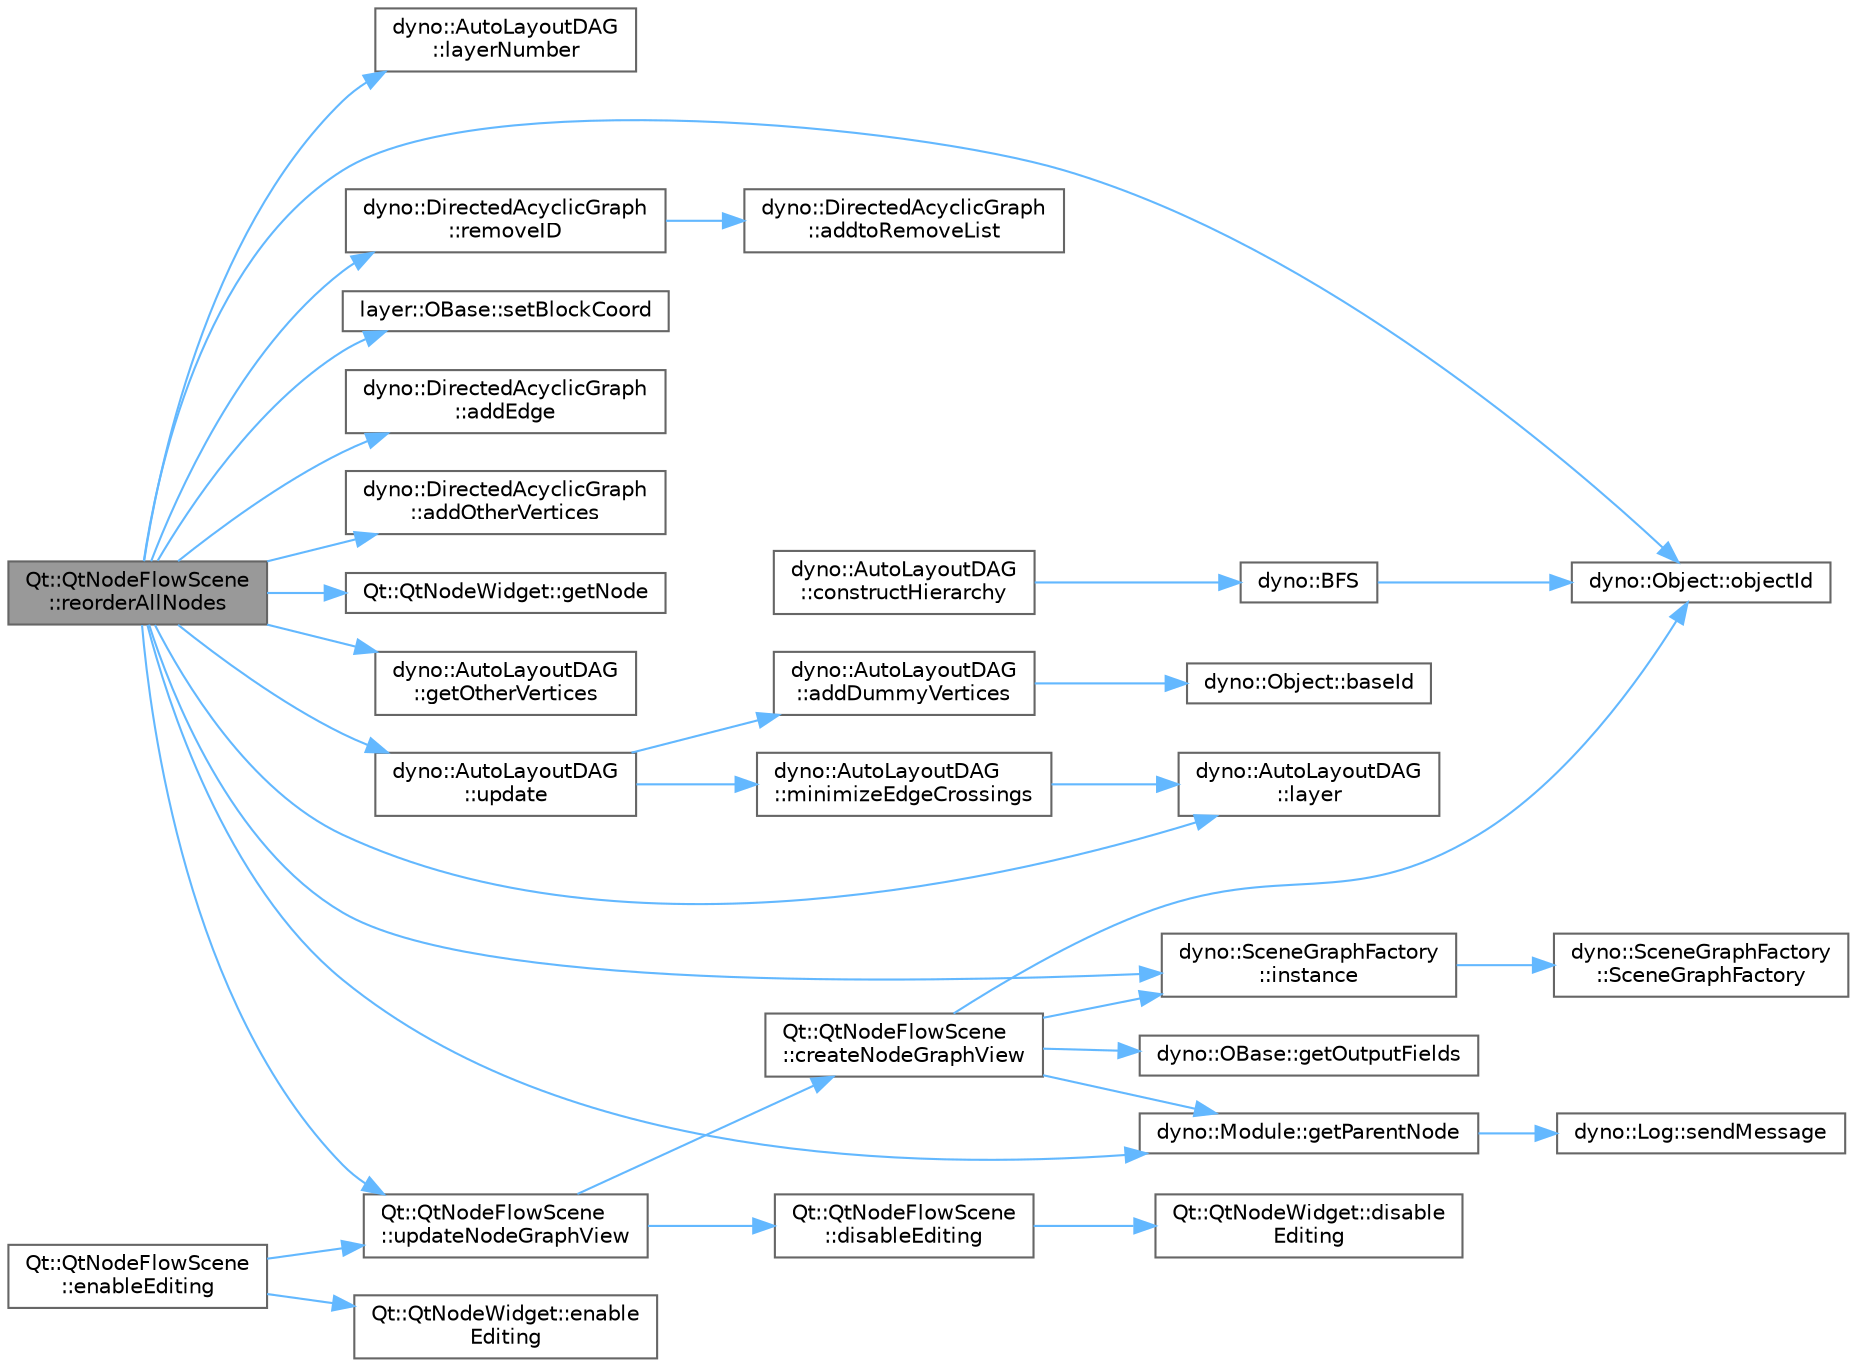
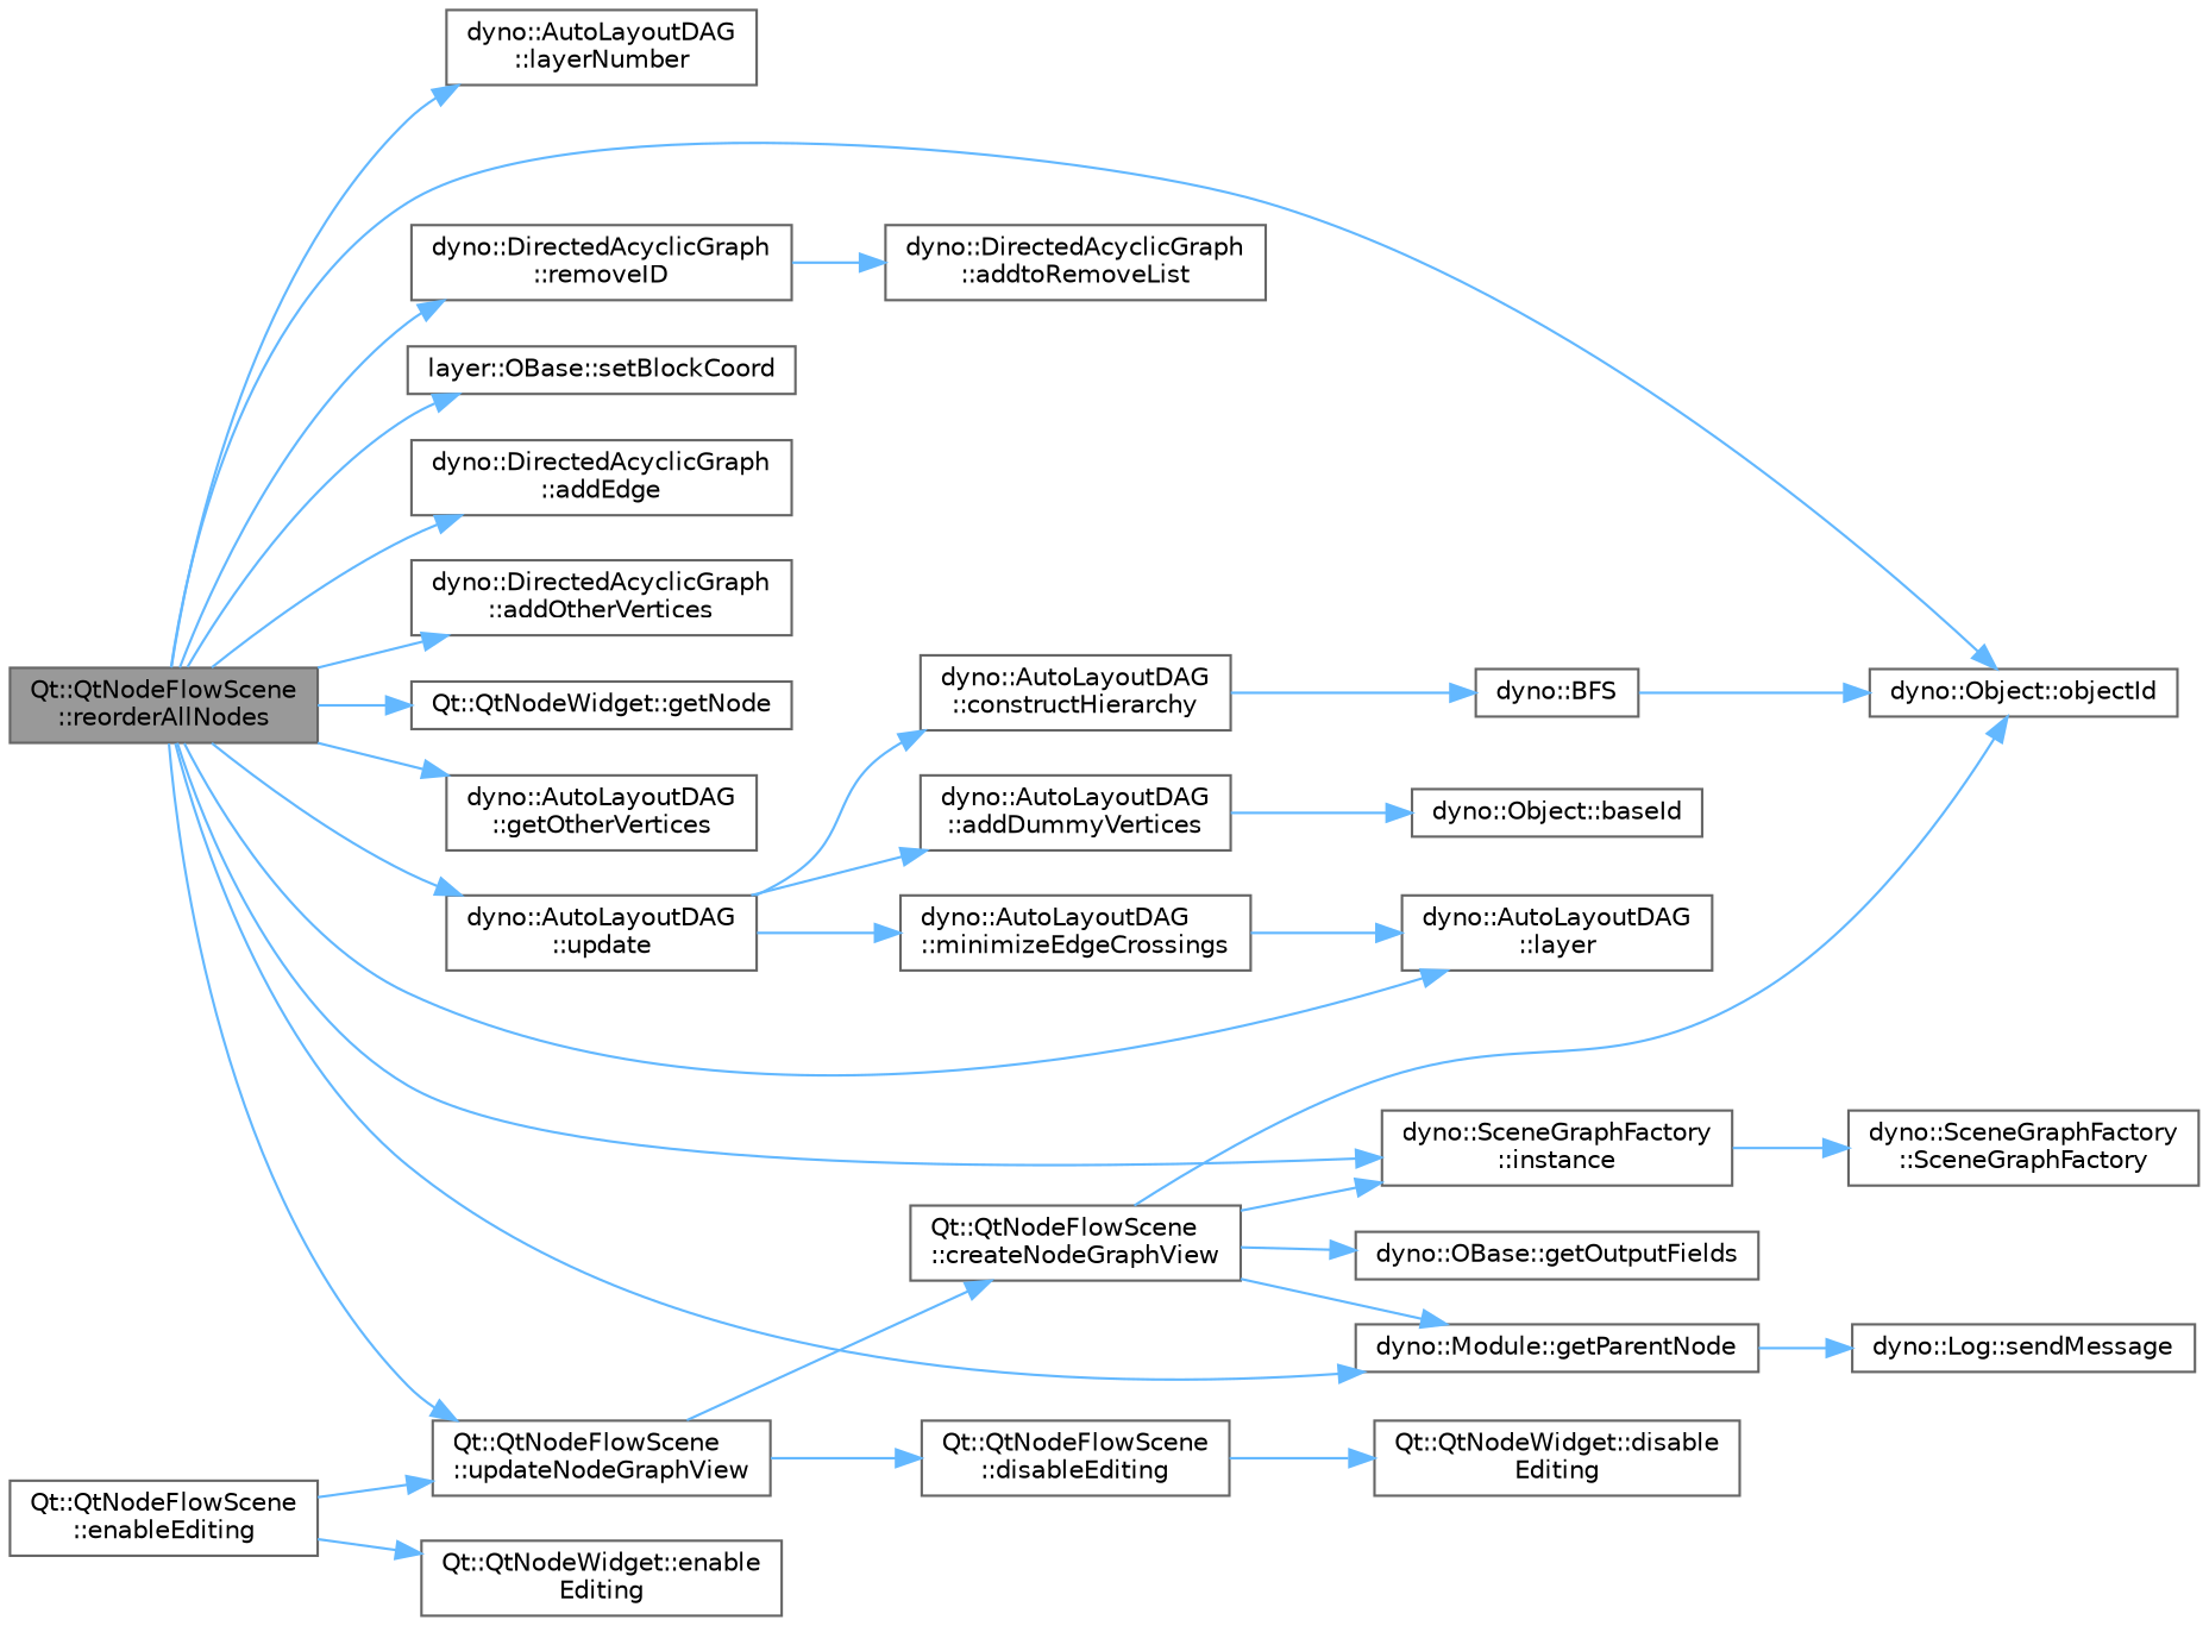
  digraph {
    rankdir=LR
    node [color=grey40 fillcolor=white fontname=Helvetica fontsize=10 shape=box style=filled]
    edge [color=steelblue1 fontname=Helvetica fontsize=10 labelfontname=Helvetica labelfontsize=10 style=solid]
    n1 [color=gray40 fillcolor=grey60 fontcolor=black height=0.2 label="Qt::QtNodeFlowScene\l::reorderAllNodes" width=0.4]
    n2 [height=0.2 label="dyno::DirectedAcyclicGraph\l::addEdge" width=0.4]
    n3 [height=0.2 label="dyno::DirectedAcyclicGraph\l::addOtherVertices" width=0.4]
    n4 [height=0.2 label="Qt::QtNodeWidget::getNode" width=0.4]
    n5 [height=0.2 label="dyno::AutoLayoutDAG\l::getOtherVertices" width=0.4]
    n6 [height=0.2 label="dyno::Module::getParentNode" width=0.4]
    n7 [height=0.2 label="dyno::SceneGraphFactory\l::instance" width=0.4]
    n8 [height=0.2 label="dyno::AutoLayoutDAG\l::layer" width=0.4]
    n9 [height=0.2 label="dyno::AutoLayoutDAG\l::layerNumber" width=0.4]
    n10 [height=0.2 label="dyno::Object::objectId" width=0.4]
    n11 [height=0.2 label="dyno::DirectedAcyclicGraph\l::removeID" width=0.4]
    n12 [height=0.2 label="layer::OBase::setBlockCoord" width=0.4]
    n13 [height=0.2 label="dyno::AutoLayoutDAG\l::update" width=0.4]
    n14 [height=0.2 label="Qt::QtNodeFlowScene\l::updateNodeGraphView" width=0.4]
    n15 [height=0.2 label="dyno::Log::sendMessage" width=0.4]
    n16 [height=0.2 label="dyno::SceneGraphFactory\l::SceneGraphFactory" width=0.4]
    n17 [height=0.2 label="dyno::DirectedAcyclicGraph\l::addtoRemoveList" width=0.4]
    n18 [height=0.2 label="dyno::AutoLayoutDAG\l::addDummyVertices" width=0.4]
    n19 [height=0.2 label="dyno::AutoLayoutDAG\l::constructHierarchy" width=0.4]
    n20 [height=0.2 label="dyno::AutoLayoutDAG\l::minimizeEdgeCrossings" width=0.4]
    n21 [height=0.2 label="Qt::QtNodeFlowScene\l::createNodeGraphView" width=0.4]
    n22 [height=0.2 label="Qt::QtNodeFlowScene\l::disableEditing" width=0.4]
    n23 [height=0.2 label="dyno::Object::baseId" width=0.4]
    n24 [height=0.2 label="dyno::BFS" width=0.4]
    n25 [height=0.2 label="dyno::OBase::getOutputFields" width=0.4]
    n26 [height=0.2 label="Qt::QtNodeWidget::disable\lEditing" width=0.4]
    n27 [height=0.2 label="Qt::QtNodeFlowScene\l::enableEditing" width=0.4]
    n28 [height=0.2 label="Qt::QtNodeWidget::enable\lEditing" width=0.4]
    n1 -> n2
    n1 -> n3
    n1 -> n4
    n1 -> n5
    n1 -> n6
    n1 -> n7
    n1 -> n8
    n1 -> n9
    n1 -> n10
    n1 -> n11
    n1 -> n12
    n1 -> n13
    n1 -> n14
    n6 -> n15
    n7 -> n16
    n11 -> n17
    n13 -> n18
+   n13 -> n19
    n13 -> n20
    n14 -> n21
    n14 -> n22
    n18 -> n23
    n19 -> n24
    n20 -> n8
    n21 -> n6
    n21 -> n7
    n21 -> n10
    n21 -> n25
    n22 -> n26
    n24 -> n10
    n27 -> n14
    n27 -> n28
  }
